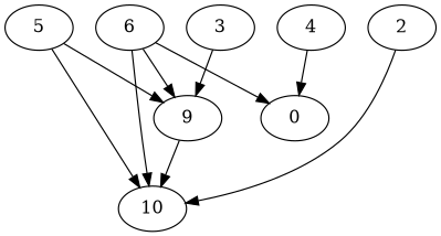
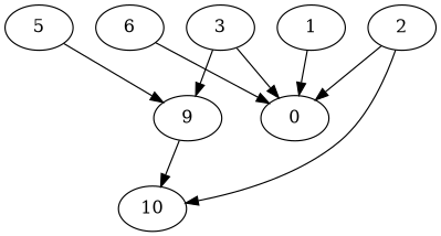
  digraph {
    node [alpha=0.19]
-   1 [alpha=0.15 expect_size=26859520 label=4]
+   1 [alpha=0.15 expect_size=26859520]
    n2 [alpha=0.13 expect_size=44259328 label=0]
    10 [alpha=0.16 expect_size=47635456]
    2 [expect_size=13766656]
    3 [alpha=0.06 expect_size=8329216]
    9 [expect_size=21437440]
    5 [alpha=0.09 expect_size=28181504]
    6 [alpha=0.14 expect_size=17984512]
    1 -> n2
+   2 -> n2
    2 -> 10
+   3 -> n2
    3 -> 9
    9 -> 10
-   5 -> 10
    5 -> 9
    6 -> n2
-   6 -> 10
-   6 -> 9
  }
